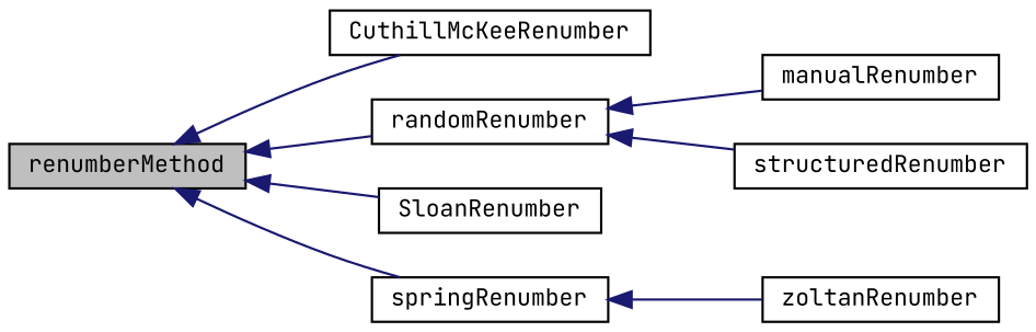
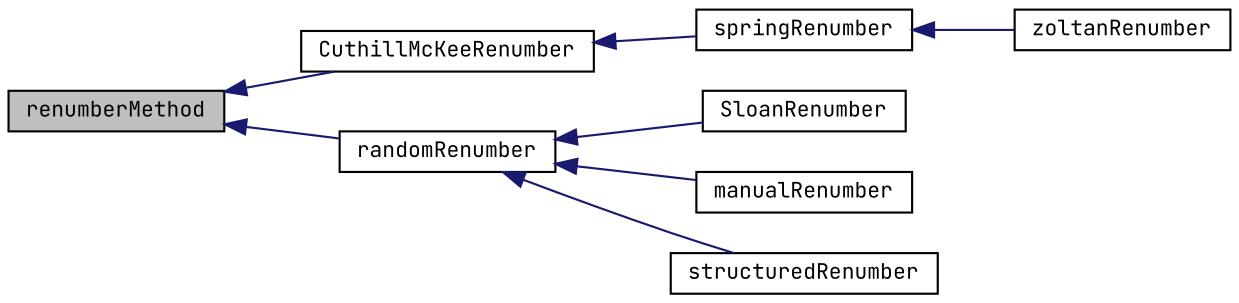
  digraph {
    fontname="JetBrains Mono"
    rankdir=LR
    node [color=black fontname="JetBrains Mono" fontsize=10 shape=record]
    edge [color=midnightblue dir=back fontname="JetBrains Mono" fontsize=10 labelfontname=FreeSans labelfontsize=10 style=solid]
    n1 [fillcolor=grey75 fontcolor=black height=0.2 label=renumberMethod style=filled width=0.4]
    n2 [height=0.2 label=CuthillMcKeeRenumber width=0.4]
    n3 [height=0.2 label=randomRenumber width=0.4]
    n4 [height=0.2 label=SloanRenumber width=0.4]
    n5 [height=0.2 label=springRenumber width=0.4]
    n6 [height=0.2 label=manualRenumber width=0.4]
    n7 [height=0.2 label=structuredRenumber width=0.4]
    n8 [height=0.2 label=zoltanRenumber width=0.4]
    n1 -> n2
    n1 -> n3
-   n1 -> n4
-   n1 -> n5
+   n3 -> n4
+   n2 -> n5
    n3 -> n6
    n3 -> n7
    n5 -> n8
  }
